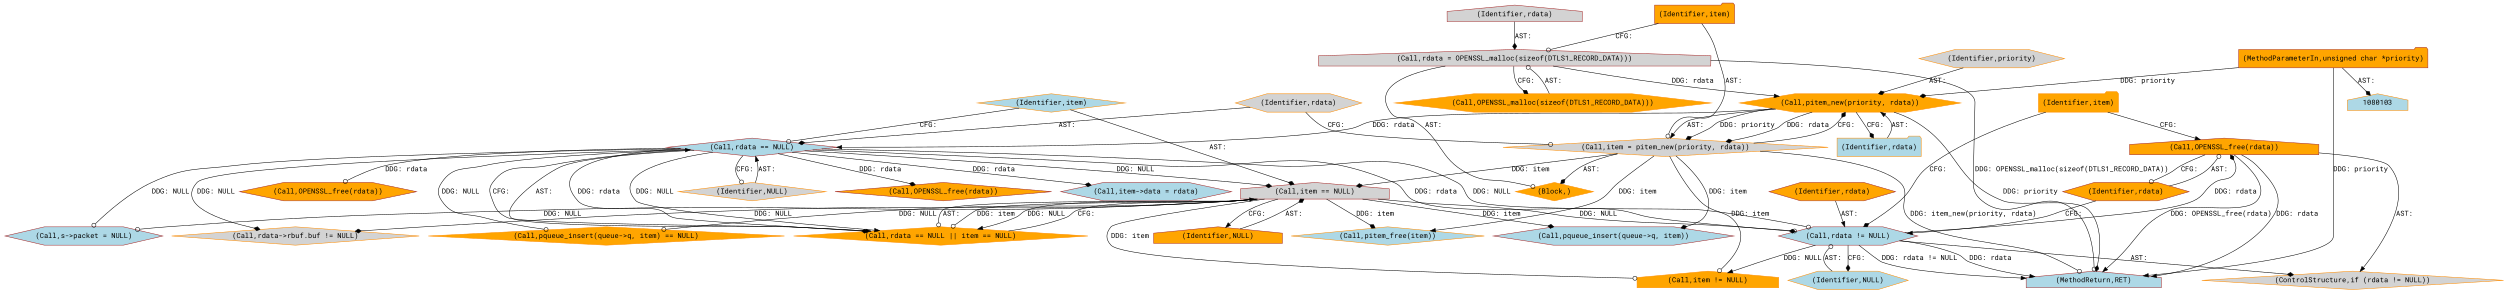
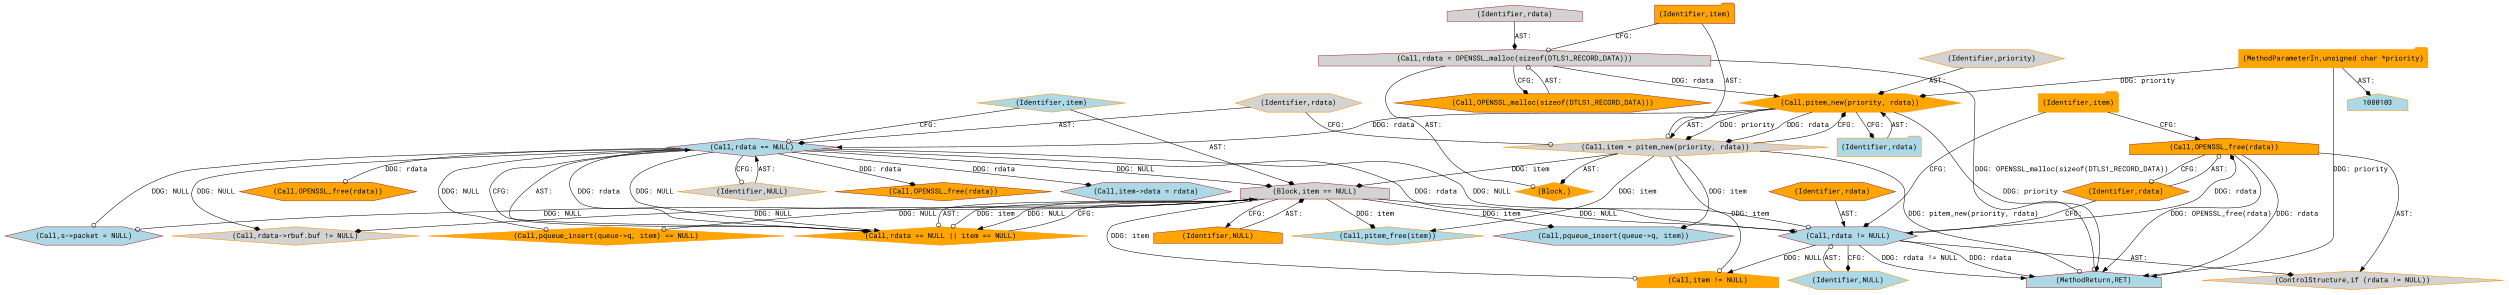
  digraph {
    fontname="Roboto Mono"
    node [color=brown fillcolor=orange fontname="Roboto Mono" shape=hexagon style=filled]
    edge [arrowhead=diamond fontname="Roboto Mono"]
    n1 [label="(Call,OPENSSL_free(rdata))" shape=house]
    n2 [color=darkorange fillcolor=lightgrey label="(ControlStructure,if (rdata != NULL))" shape=diamond]
    n3 [fillcolor=lightblue label="(MethodReturn,RET)" shape=house]
    n4 [label="(Identifier,rdata)"]
    n5 [fillcolor=lightblue label="(Call,rdata != NULL)"]
    n6 [color=darkorange label="(Call,item != NULL)" shape=house]
    n7 [color=darkorange fillcolor=lightblue label="(Identifier,NULL)"]
    n8 [fillcolor=lightblue label="(Call,rdata == NULL)" shape=diamond]
-   n9 [fillcolor=lightgrey label="(Call,item == NULL)" shape=house]
+   n9 [fillcolor=lightgrey label="(Block,item == NULL)" shape=house]
    n10 [color=darkorange fillcolor=lightgrey label="(Call,rdata->rbuf.buf != NULL)" shape=diamond]
    n11 [color=darkorange label="(Call,rdata == NULL || item == NULL)" shape=diamond]
    n12 [color=darkorange fillcolor=lightgrey label="(Identifier,NULL)" shape=diamond]
    n13 [label="(Call,OPENSSL_free(rdata))" shape=diamond]
    n14 [fillcolor=lightblue label="(Call,item->data = rdata)"]
    n15 [color=darkorange label="(Call,pqueue_insert(queue->q, item) == NULL)" shape=diamond]
    n16 [label="(Call,OPENSSL_free(rdata))"]
    n17 [fillcolor=lightblue label="(Call,s->packet = NULL)"]
    n18 [color=darkorange fillcolor=lightblue label="(Call,pitem_free(item))" shape=diamond]
    n19 [label="(Identifier,NULL)" shape=house]
    n20 [fillcolor=lightblue label="(Call,pqueue_insert(queue->q, item))"]
    n21 [color=darkorange label="(Call,pitem_new(priority, rdata))"]
    n22 [color=darkorange fillcolor=lightgrey label="(Call,item = pitem_new(priority, rdata))" shape=diamond]
    n23 [color=darkorange fillcolor=lightblue label="(Identifier,rdata)" shape=folder]
    n24 [color=darkorange label="(Block,)" shape=diamond]
-   n25 [label="(MethodParameterIn,unsigned char *priority)" shape=folder]
+   n25 [color=darkorange label="(MethodParameterIn,unsigned char *priority)" shape=folder]
    n26 [color=darkorange fillcolor=lightblue label=1080103 shape=house]
    n27 [fillcolor=lightgrey label="(Call,rdata = OPENSSL_malloc(sizeof(DTLS1_RECORD_DATA)))" shape=house]
-   n28 [color=darkorange label="(Call,OPENSSL_malloc(sizeof(DTLS1_RECORD_DATA)))"]
+   n28 [label="(Call,OPENSSL_malloc(sizeof(DTLS1_RECORD_DATA)))"]
    n29 [label="(Identifier,item)" shape=folder]
    n30 [fillcolor=lightgrey label="(Identifier,rdata)" shape=house]
    n31 [color=darkorange fillcolor=lightgrey label="(Identifier,priority)"]
    n32 [color=darkorange fillcolor=lightblue label="(Identifier,item)" shape=diamond]
    n33 [color=darkorange label="(Identifier,item)" shape=folder]
    n34 [color=darkorange fillcolor=lightgrey label="(Identifier,rdata)"]
    n35 [label="(Identifier,rdata)"]
    n1 -> n2 [arrowhead=normal label="AST: "]
    n1 -> n3 [arrowhead=normal label="DDG: OPENSSL_free(rdata)"]
    n1 -> n3 [arrowhead=normal label="DDG: rdata"]
    n1 -> n4 [arrowhead=odot label="CFG: "]
    n4 -> n1 [arrowhead=odot label="AST: "]
    n4 -> n5 [arrowhead=normal label="CFG: "]
    n5 -> n1 [label="DDG: rdata"]
    n5 -> n2 [label="AST: "]
    n5 -> n3 [arrowhead=normal label="DDG: rdata != NULL"]
    n5 -> n3 [arrowhead=normal label="DDG: rdata"]
    n5 -> n6 [arrowhead=normal label="DDG: NULL"]
    n5 -> n7 [label="CFG: "]
    n7 -> n5 [arrowhead=odot label="AST: "]
    n8 -> n5 [label="DDG: rdata"]
    n8 -> n5 [arrowhead=odot label="DDG: NULL"]
    n8 -> n9 [label="DDG: NULL"]
    n8 -> n10 [label="DDG: NULL"]
    n8 -> n11 [arrowhead=normal label="AST: "]
    n8 -> n11 [label="DDG: rdata"]
    n8 -> n11 [arrowhead=normal label="DDG: NULL"]
    n8 -> n12 [arrowhead=odot label="CFG: "]
    n8 -> n13 [label="DDG: rdata"]
    n8 -> n14 [label="DDG: rdata"]
    n8 -> n15 [arrowhead=odot label="DDG: NULL"]
    n8 -> n16 [arrowhead=odot label="DDG: rdata"]
    n8 -> n17 [arrowhead=odot label="DDG: NULL"]
    n9 -> n5 [arrowhead=odot label="DDG: NULL"]
    n9 -> n6 [arrowhead=odot label="DDG: item"]
    n9 -> n10 [label="DDG: NULL"]
    n9 -> n11 [arrowhead=odot label="AST: "]
    n9 -> n11 [arrowhead=odot label="DDG: item"]
    n9 -> n11 [arrowhead=normal label="DDG: NULL"]
    n9 -> n15 [arrowhead=odot label="DDG: NULL"]
    n9 -> n17 [arrowhead=odot label="DDG: NULL"]
    n9 -> n18 [label="DDG: item"]
    n9 -> n19 [arrowhead=normal label="CFG: "]
    n9 -> n20 [label="DDG: item"]
    n11 -> n8 [arrowhead=normal label="CFG: "]
    n11 -> n9 [arrowhead=normal label="CFG: "]
    n12 -> n8 [arrowhead=normal label="AST: "]
    n19 -> n9 [label="AST: "]
    n21 -> n3 [label="DDG: priority"]
    n21 -> n8 [arrowhead=normal label="DDG: rdata"]
    n21 -> n22 [arrowhead=normal label="AST: "]
    n21 -> n22 [label="DDG: priority"]
    n21 -> n22 [label="DDG: rdata"]
    n21 -> n23 [label="CFG: "]
-   n22 -> n3 [arrowhead=odot label="DDG: item_new(priority, rdata)"]
+   n22 -> n3 [arrowhead=odot label="DDG: pitem_new(priority, rdata)"]
    n22 -> n6 [arrowhead=odot label="DDG: item"]
    n22 -> n9 [label="DDG: item"]
    n22 -> n18 [arrowhead=normal label="DDG: item"]
    n22 -> n20 [label="DDG: item"]
    n22 -> n21 [label="CFG: "]
    n22 -> n24 [label="AST: "]
    n23 -> n21 [arrowhead=normal label="AST: "]
    n25 -> n3 [arrowhead=normal label="DDG: priority"]
    n25 -> n21 [label="DDG: priority"]
    n25 -> n26 [label="AST: "]
    n27 -> n3 [arrowhead=odot label="DDG: OPENSSL_malloc(sizeof(DTLS1_RECORD_DATA))"]
    n27 -> n21 [arrowhead=normal label="DDG: rdata"]
    n27 -> n24 [arrowhead=odot label="AST: "]
    n27 -> n28 [label="CFG: "]
    n28 -> n27 [arrowhead=odot label="AST: "]
    n29 -> n22 [arrowhead=odot label="AST: "]
    n29 -> n27 [arrowhead=odot label="CFG: "]
    n30 -> n27 [label="AST: "]
    n31 -> n21 [label="AST: "]
    n32 -> n8 [arrowhead=odot label="CFG: "]
    n32 -> n9 [label="AST: "]
    n33 -> n1 [arrowhead=normal label="CFG: "]
    n33 -> n5 [label="CFG: "]
    n34 -> n8 [label="AST: "]
    n34 -> n22 [arrowhead=odot label="CFG: "]
    n35 -> n5 [arrowhead=normal label="AST: "]
  }
